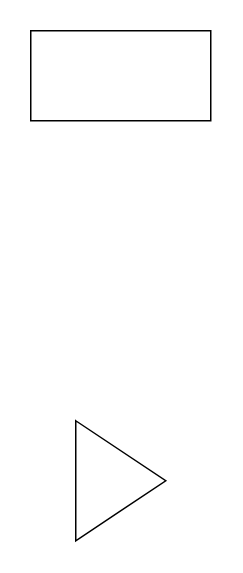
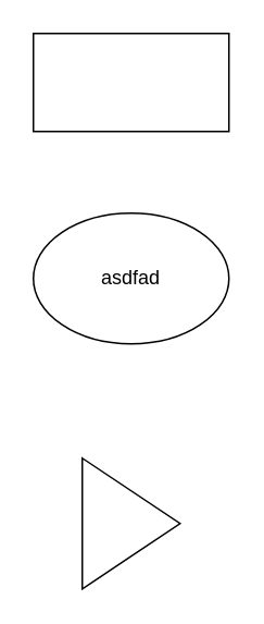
  <mxCell id="0" />
  <mxCell id="1" parent="0" />
  <mxCell id="2" value="" style="rounded=0;whiteSpace=wrap;html=1;" vertex="1" parent="1"><mxGeometry x="20" y="20" width="120" height="60" as="geometry" /></mxCell>
+ <mxCell id="3" value="asdfad" style="ellipse;whiteSpace=wrap;html=1;" vertex="1" parent="1"><mxGeometry x="20" y="130" width="120" height="80" as="geometry" /></mxCell>
  <mxCell id="4" value="" style="triangle;whiteSpace=wrap;html=1;" vertex="1" parent="1"><mxGeometry x="50" y="280" width="60" height="80" as="geometry" /></mxCell>
